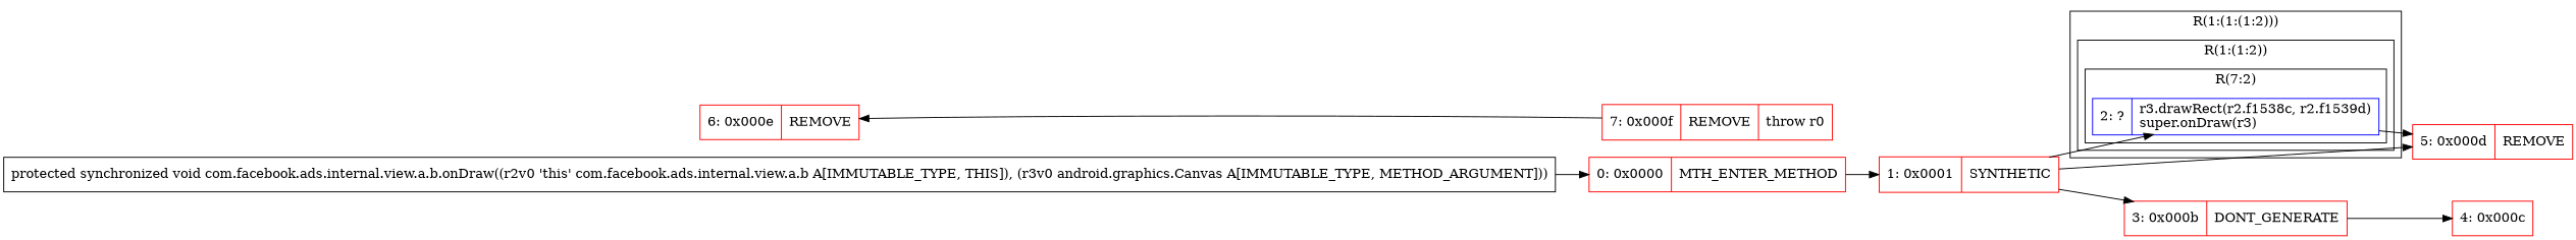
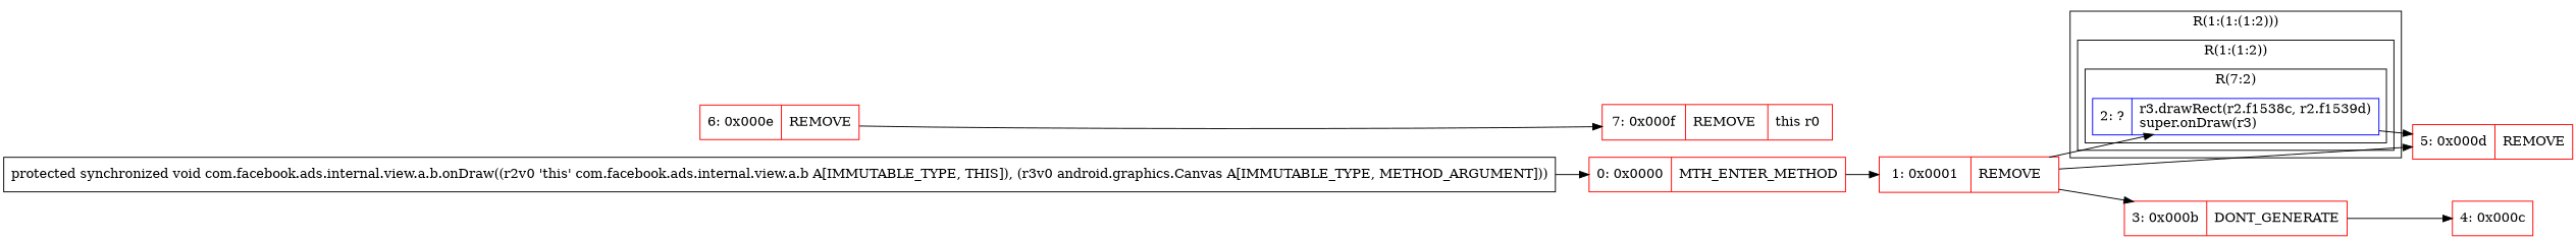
  digraph {
    rankdir=LR
    node [color=red shape=record]
    n1 [color=blue label="{2\:\ ?|r3.drawRect(r2.f1538c, r2.f1539d)\lsuper.onDraw(r3)\l}"]
    n2 [label="{5\:\ 0x000d|REMOVE\l}"]
    n3 [label="{3\:\ 0x000b|DONT_GENERATE\l}"]
    n4 [label="{4\:\ 0x000c}"]
    n5 [label="{0\:\ 0x0000|MTH_ENTER_METHOD\l}"]
-   n6 [label="{1\:\ 0x0001|SYNTHETIC\l}"]
+   n6 [label="{1\:\ 0x0001|REMOVE\l}"]
    n7 [label="{6\:\ 0x000e|REMOVE\l}"]
-   n8 [label="{7\:\ 0x000f|REMOVE\l|throw r0\l}"]
+   n8 [label="{7\:\ 0x000f|REMOVE\l|this r0\l}"]
    n9 [label="{protected synchronized void com.facebook.ads.internal.view.a.b.onDraw((r2v0 'this' com.facebook.ads.internal.view.a.b A[IMMUTABLE_TYPE, THIS]), (r3v0 android.graphics.Canvas A[IMMUTABLE_TYPE, METHOD_ARGUMENT])) }" color=""]
    subgraph cluster_1 {
      label="R(1:(1:(1:2)))"
      subgraph cluster_2 {
        label="R(1:(1:2))"
        subgraph cluster_3 {
          label="R(7:2)"
          n1
        }
      }
    }
    n1 -> n2
    n3 -> n4
    n5 -> n6
    n6 -> n1
    n6 -> n2
    n6 -> n3
-   n8 -> n7
+   n7 -> n8
    n9 -> n5
  }
